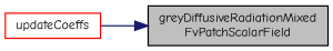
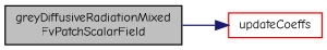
  digraph {
    rankdir=LR
    fontname="Comic Neue"
    node [fontname="Comic Neue" fontsize=10 shape=record]
    n1 [color=black fillcolor=grey75 fontcolor=black height=0.2 label="greyDiffusiveRadiationMixed\lFvPatchScalarField" style=filled width=0.4]
    n2 [color=red height=0.2 label=updateCoeffs width=0.4]
-   n2 -> n1 [color=midnightblue fontname="Comic Neue" fontsize=10 labelfontname=FreeSans labelfontsize=10 style=solid]
+   n1 -> n2 [color=midnightblue fontname="Comic Neue" fontsize=10 labelfontname=FreeSans labelfontsize=10 style=solid]
  }
